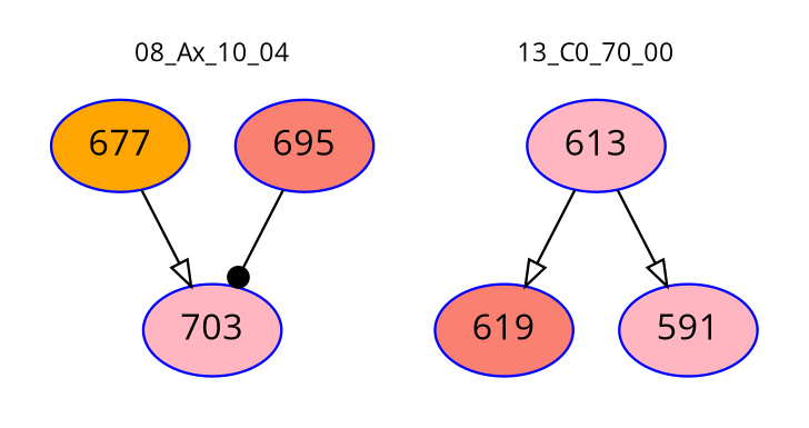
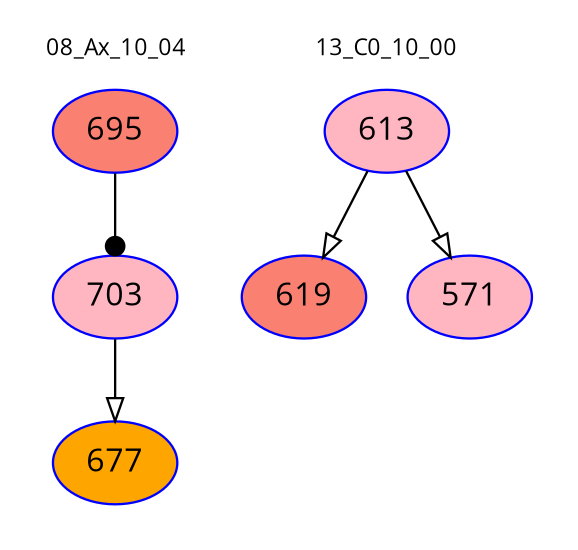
  digraph {
    fontname="Open Sans"
    node [color=blue fillcolor=lightpink fontname="Open Sans" style=filled]
    edge [arrowhead=onormal color=black fontname="Open Sans"]
    n1 [fillcolor=salmon label=695]
    n2 [label=703]
    n3 [fillcolor=orange label=677]
    n4 [label=613]
    n5 [fillcolor=salmon label=619]
-   n6 [label=591]
+   n6 [label=571]
    subgraph cluster_1 {
      color=white
      fontsize=10
      label="08_Ax_10_04"
      n1
      n2
      n3
    }
    subgraph cluster_2 {
      color=white
      fontsize=10
-     label="13_C0_70_00"
+     label="13_C0_10_00"
      n4
      n5
      n6
    }
    n1 -> n2 [arrowhead=dot]
-   n3 -> n2
+   n2 -> n3
    n4 -> n5
    n4 -> n6
  }
